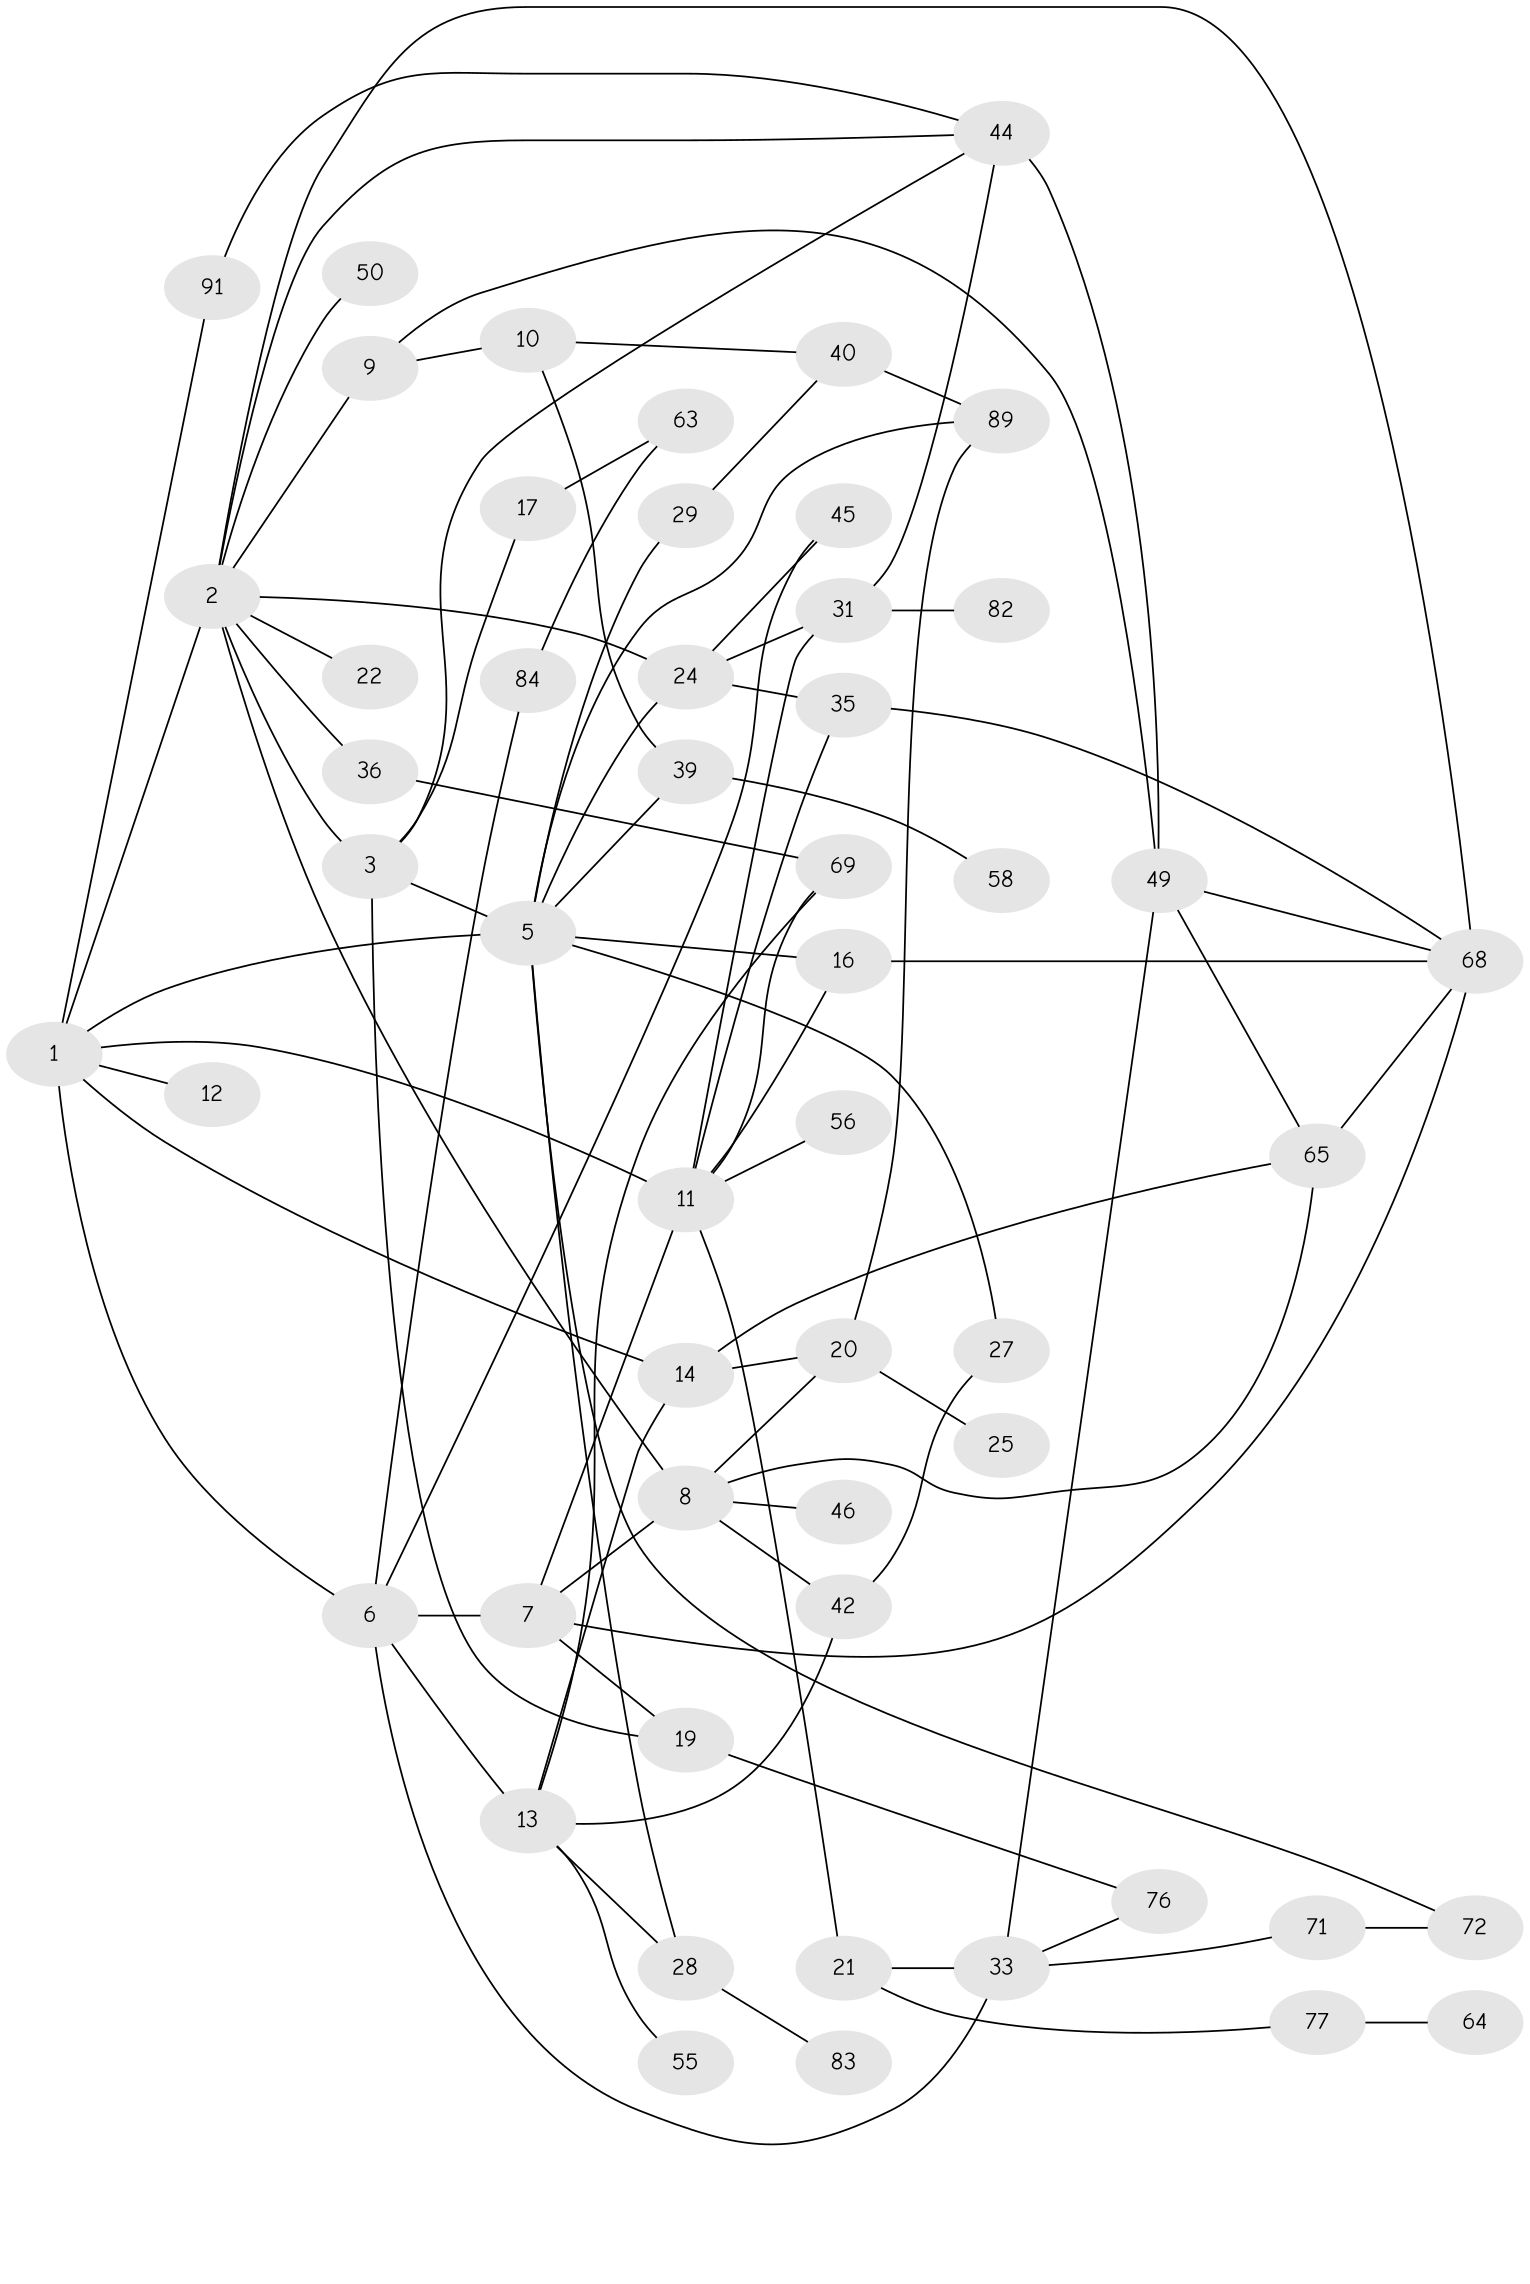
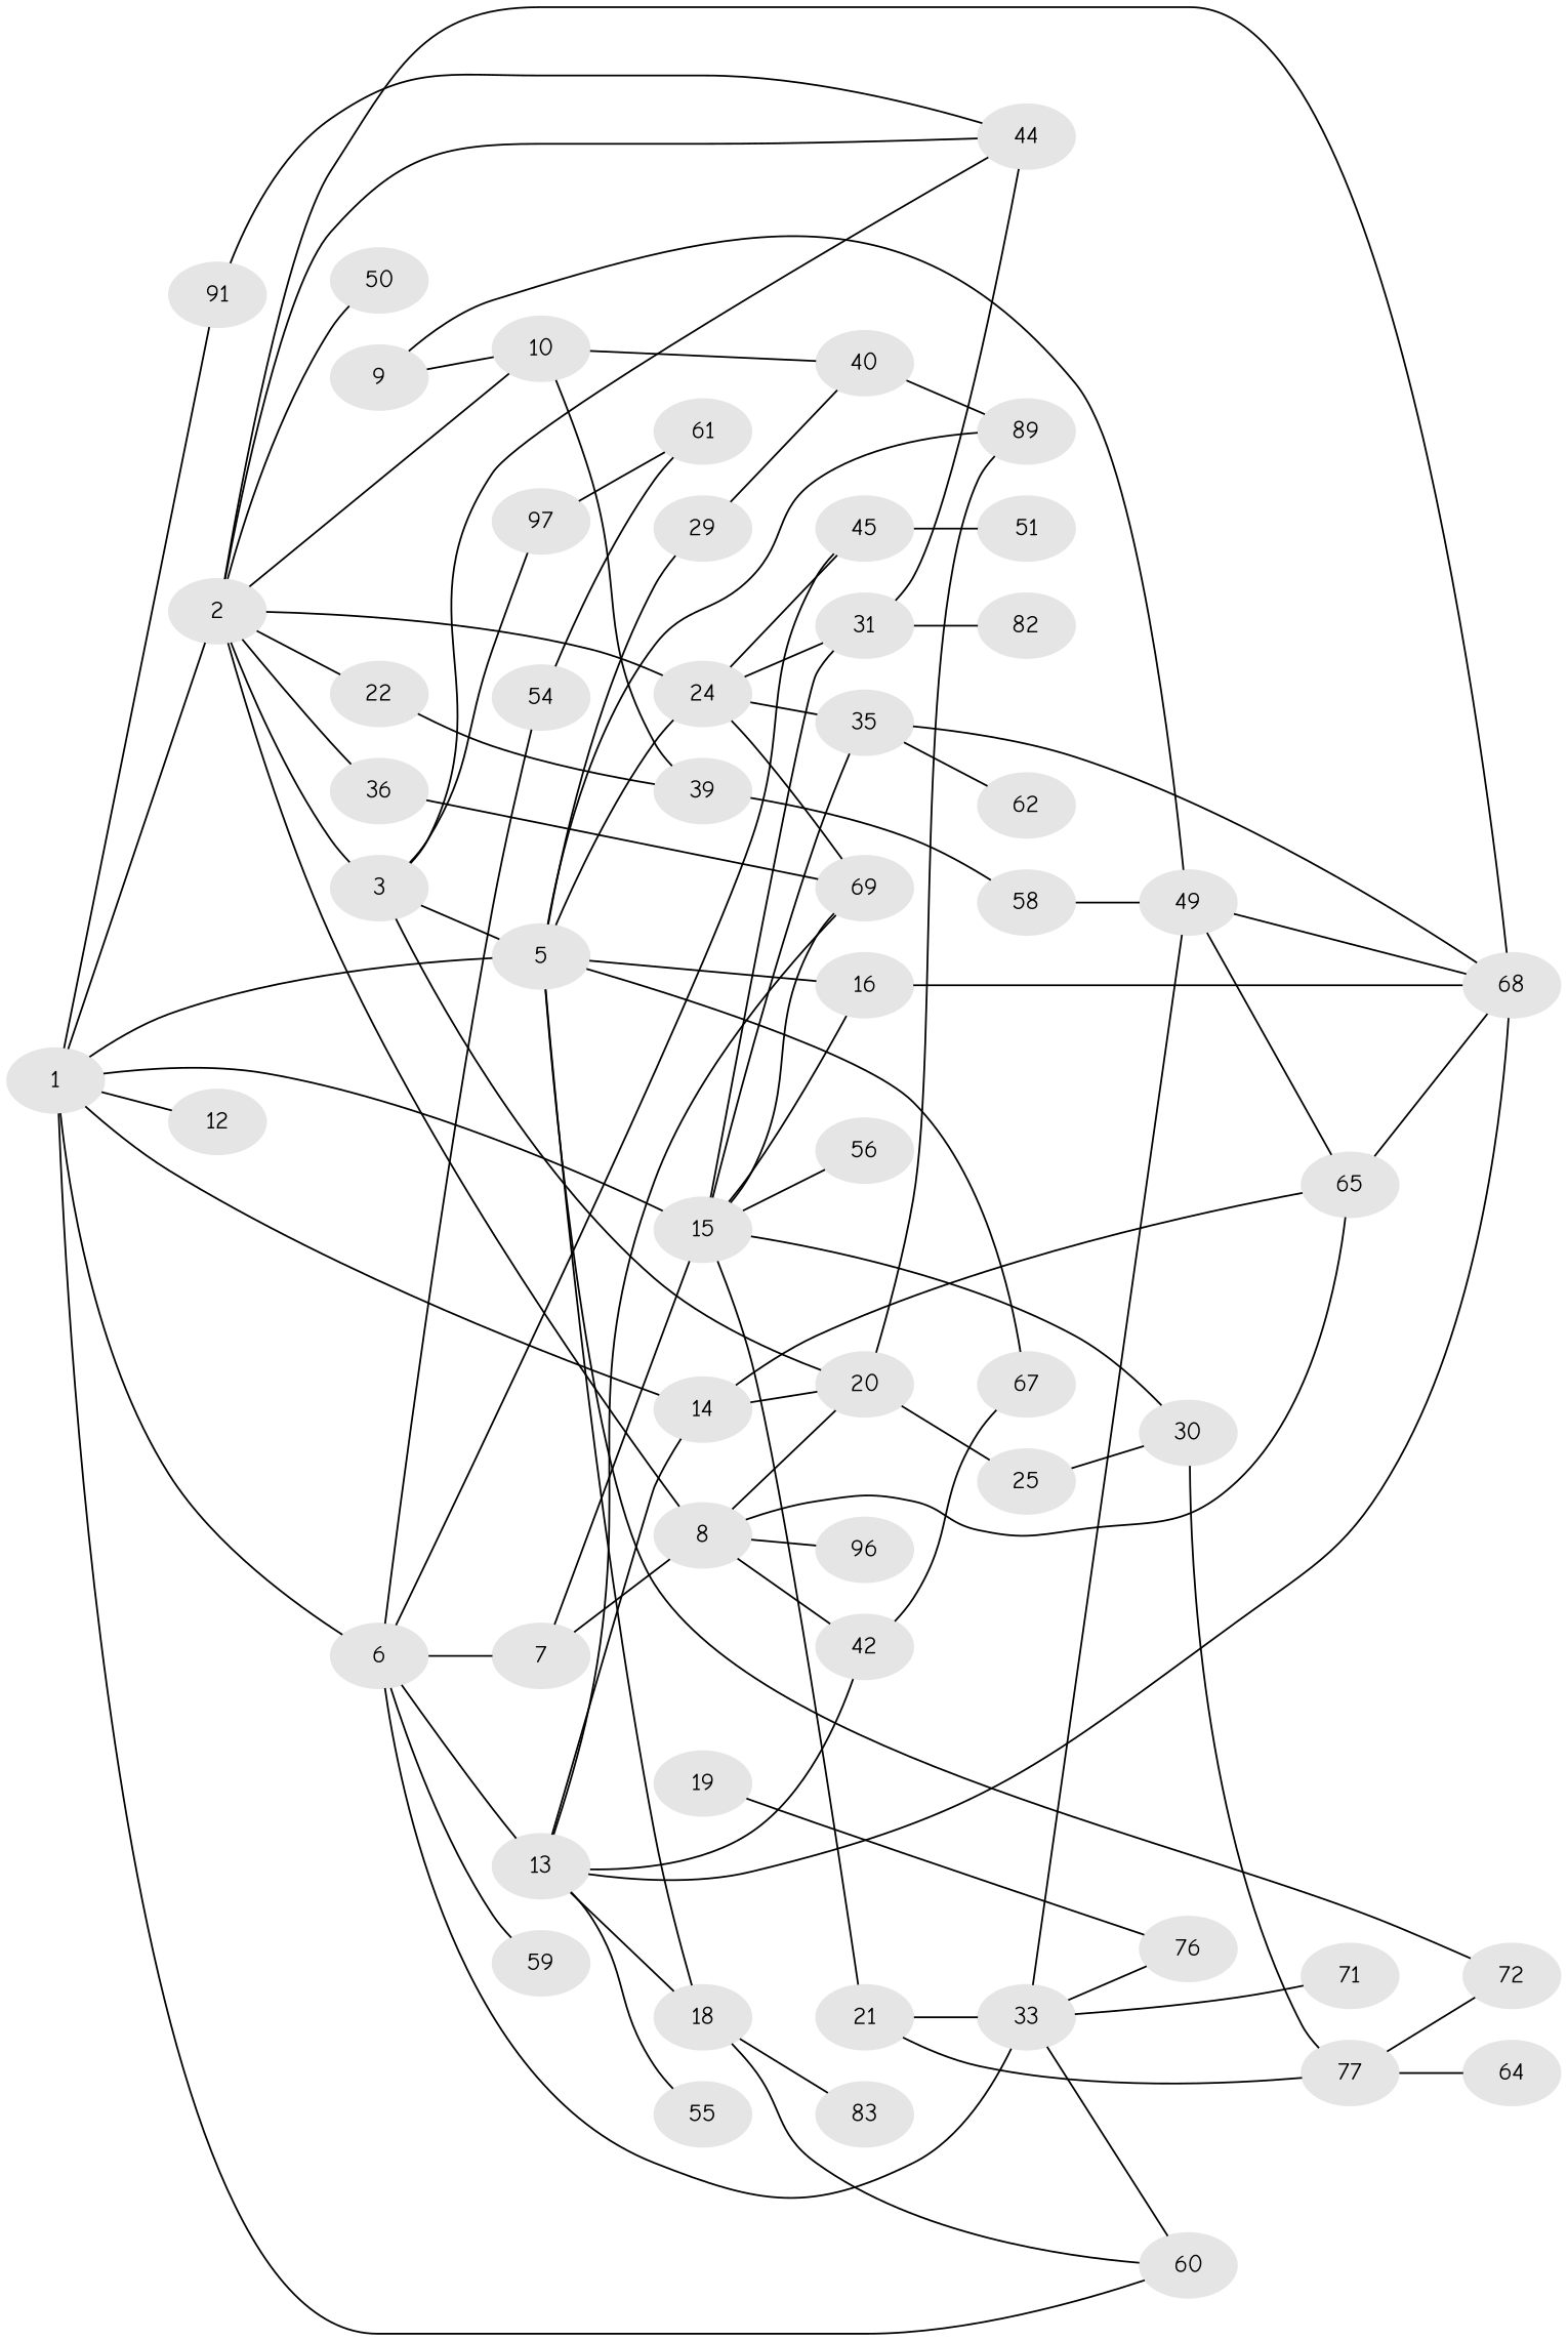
  graph {
    fontname="Comic Neue"
    rankdir=LR
    node [color=gray90 fontname="Comic Neue" style=filled]
    edge [fontname="Comic Neue"]
    1 [super="+4"]
    2 [super="+18"]
    5 [super="+23"]
    6 [super="+52"]
    n5 [label=91]
    12
    14
-   15 [super="+32" label=11]
+   15 [super="+32"]
+   60
    3 [super="+57"]
    8 [super="+26"]
    9 [super="+27"]
    22
    24 [super="+84"]
    36 [super="+86"]
    44 [super="+78"]
    50
    68 [super="+81"]
    16 [super="+74"]
-   28 [super="+77"]
+   28 [super="+77" label=18]
    29
    39 [super="+66"]
-   67 [super="+70" label=27]
+   67 [super="+70"]
    n24 [label=72 super="+87"]
    89
    7
    13 [super="+85"]
    33 [super="+38"]
    45 [super="+48"]
-   54 [label=84]
+   54
+   59
    20 [super="+90"]
    65 [super="+92"]
    69 [super="+72"]
    21 [super="+61"]
+   30 [super="+79"]
    31 [super="+53"]
    35 [super="+47"]
    56
-   17
+   17 [label=97]
    42 [super="+75"]
-   46
+   46 [label=96]
    10 [super="+34"]
    49
-   63
+   63 [label=61]
    25 [super="+41"]
    83
    40 [super="+80"]
    58
    19 [super="+43"]
    55
    76
    71
+   51
    n55 [label=77 super="+88"]
    82
+   62 [super="+91"]
    64
    1 -- 2
    1 -- 5
    1 -- 6
    1 -- n5
    1 -- 12
    1 -- 14
    1 -- 15
+   1 -- 60
    2 -- 3
    2 -- 8
-   2 -- 9
+   2 -- 10
    2 -- 22
    2 -- 24
    2 -- 36
    2 -- 44
    2 -- 50
    2 -- 68
    5 -- 24
    5 -- 16
    5 -- 28
    5 -- 29
-   5 -- 39
+   22 -- 39
    5 -- 67
    5 -- n24
    5 -- 89
    6 -- 7
    6 -- 13
    6 -- 33
    6 -- 45
    6 -- 54
+   6 -- 59
    n5 -- 44
    14 -- 20
    14 -- 65
    15 -- 16
    15 -- 69
    15 -- 21
+   15 -- 30 [weight=2]
    15 -- 31
    15 -- 35
    15 -- 56
    3 -- 5
    3 -- 44
-   3 -- 19
+   3 -- 20
    3 -- 17
    8 -- 20
    8 -- 65
    8 -- 42
    8 -- 46
    9 -- 10
    9 -- 49
    24 -- 45
+   24 -- 69
    24 -- 31
    24 -- 35
    36 -- 69
-   44 -- 49
+   58 -- 49
    16 -- 68
+   28 -- 60
    28 -- 83
    29 -- 40
    39 -- 58
    7 -- 15
    7 -- 8
-   7 -- 19
    13 -- 14
-   7 -- 68
+   13 -- 68
    13 -- 28
    13 -- 69
    13 -- 42
    13 -- 55
+   33 -- 60
    33 -- 49
    33 -- 76
    33 -- 71
+   45 -- 51
    54 -- 63
    20 -- 89
    20 -- 25
    65 -- 68
    21 -- 33
    21 -- n55
+   30 -- n55
    31 -- 44
    31 -- 82
    35 -- 68
+   35 -- 62
    17 -- 63
    42 -- 67
    10 -- 39
    10 -- 40
    49 -- 68
    49 -- 65
+   25 -- 30
    40 -- 89
    19 -- 76
-   71 -- n24
+   n55 -- n24
    n55 -- 64
  }
